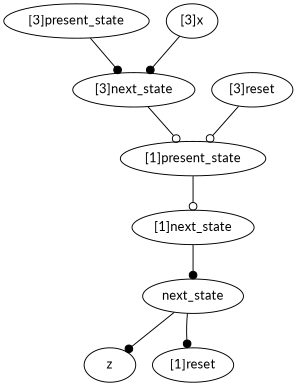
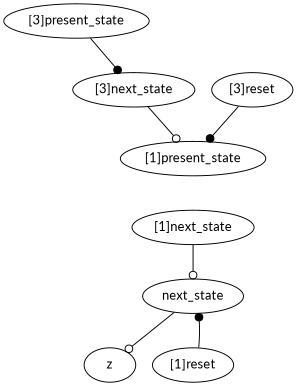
  strict digraph {
    fontname=Lato
    node [fontname=Lato]
    edge [arrowhead=dot fontname=Lato]
    "[1]next_state" [complexity=5 importance=0.773242602836 rank=0.154648520567]
    n2 [complexity=3 importance=0.46031798648 label=next_state rank=0.153439328827]
    z [complexity=0 importance=0.13378678284 rank=0.0]
    "[3]present_state" [complexity=9 importance=42.6916094826 rank=4.74351216473]
    "[3]next_state" [complexity=8 importance=6.05215403985 rank=0.756519254981]
    "[1]present_state" [complexity=6 importance=5.73922942349 rank=0.956538237249]
-   "[3]x" [complexity=11 importance=36.4263029377 rank=3.31148208524]
    "[1]reset" [complexity=4 importance=1.03401467154 rank=0.258503667886]
    "[3]reset" [complexity=7 importance=11.5918375456 rank=1.65597679222]
-   "[1]next_state" -> n2
-   n2 -> z
+   "[1]next_state" -> n2 [arrowhead=odot]
+   n2 -> z [arrowhead=odot]
    "[3]present_state" -> "[3]next_state"
    "[3]next_state" -> "[1]present_state" [arrowhead=odot]
-   "[1]present_state" -> "[1]next_state" [arrowhead=odot]
-   "[3]x" -> "[3]next_state"
-   n2 -> "[1]reset"
-   "[3]reset" -> "[1]present_state" [arrowhead=odot]
+   "[1]reset" -> n2
+   "[3]reset" -> "[1]present_state"
  }
